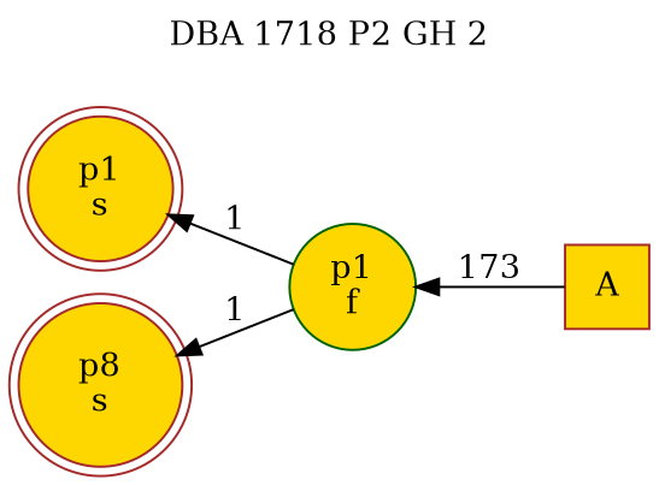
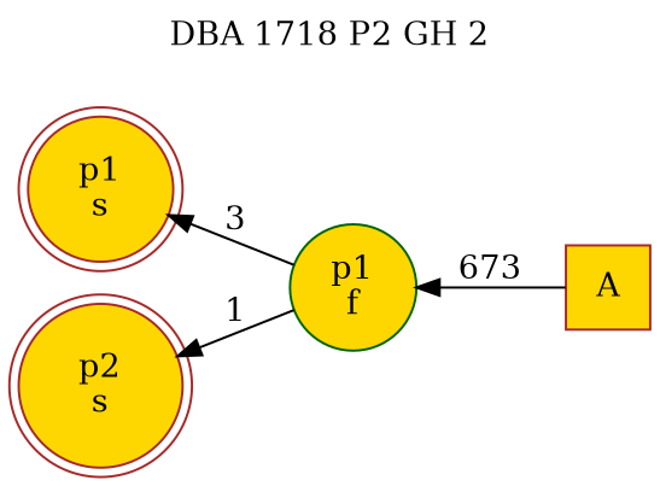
  digraph {
    label=" DBA 1718 P2 GH 2 "
    labelloc=tl
    rankdir=RL
    node [color=brown fillcolor=gold shape=doublecircle style=filled]
    n1 [label=A shape=square]
    n2 [color=darkgreen label="p1\nf" shape=circle]
    n3 [label="p1\ns"]
-   n4 [label="p8\ns"]
-   n1 -> n2 [label=173]
-   n2 -> n3 [label=1]
+   n4 [label="p2\ns"]
+   n1 -> n2 [label=673]
+   n2 -> n3 [label=3]
    n2 -> n4 [label=1]
  }
